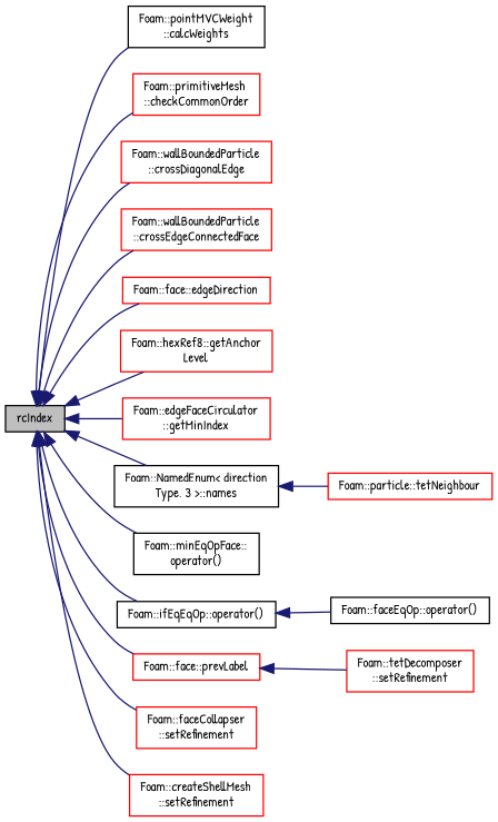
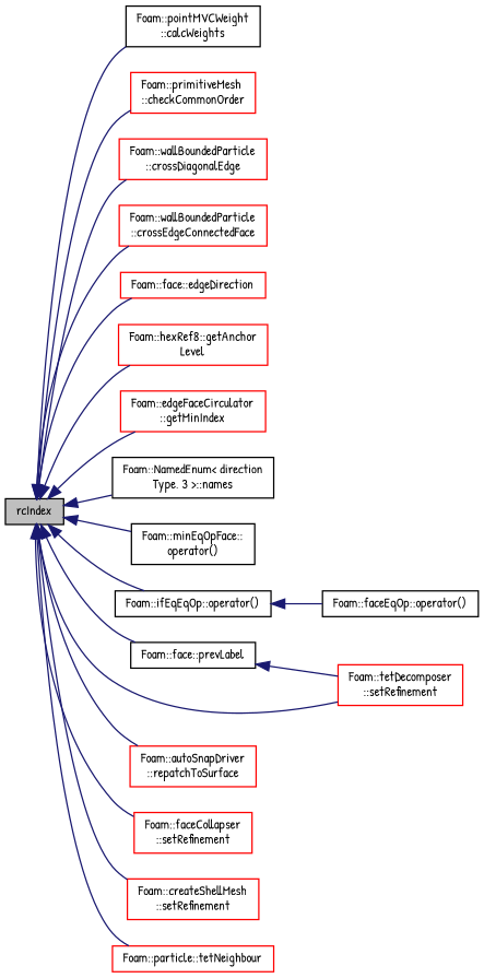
  digraph {
    fontname="Patrick Hand"
    rankdir=LR
    node [color=red fontname="Patrick Hand" fontsize=10 shape=record]
    edge [color=midnightblue dir=back fontname="Patrick Hand" fontsize=10 labelfontname=FreeSans labelfontsize=10 style=solid]
    n1 [color=black fillcolor=grey75 fontcolor=black height=0.2 label=rcIndex style=filled width=0.4]
    n2 [color=black height=0.2 label="Foam::pointMVCWeight\l::calcWeights" width=0.4]
    n3 [height=0.2 label="Foam::primitiveMesh\l::checkCommonOrder" width=0.4]
    n4 [height=0.2 label="Foam::wallBoundedParticle\l::crossDiagonalEdge" width=0.4]
    n5 [height=0.2 label="Foam::wallBoundedParticle\l::crossEdgeConnectedFace" width=0.4]
    n6 [height=0.2 label="Foam::face::edgeDirection" width=0.4]
    n7 [height=0.2 label="Foam::hexRef8::getAnchor\lLevel" width=0.4]
    n8 [height=0.2 label="Foam::edgeFaceCirculator\l::getMinIndex" width=0.4]
    n9 [color=black height=0.2 label="Foam::NamedEnum\< direction\lType, 3 \>::names" width=0.4]
    n10 [color=black height=0.2 label="Foam::minEqOpFace::\loperator()" width=0.4]
    n11 [color=black height=0.2 label="Foam::ifEqEqOp::operator()" width=0.4]
-   n12 [height=0.2 label="Foam::face::prevLabel" width=0.4]
+   n12 [color=black height=0.2 label="Foam::face::prevLabel" width=0.4]
    n13 [height=0.2 label="Foam::tetDecomposer\l::setRefinement" width=0.4]
+   n14 [height=0.2 label="Foam::autoSnapDriver\l::repatchToSurface" width=0.4]
    n15 [height=0.2 label="Foam::faceCollapser\l::setRefinement" width=0.4]
    n16 [height=0.2 label="Foam::createShellMesh\l::setRefinement" width=0.4]
    n17 [height=0.2 label="Foam::particle::tetNeighbour" width=0.4]
    n18 [color=black height=0.2 label="Foam::faceEqOp::operator()" width=0.4]
    n1 -> n2
    n1 -> n3
    n1 -> n4
    n1 -> n5
    n1 -> n6
    n1 -> n7
    n1 -> n8
    n1 -> n9
    n1 -> n10
    n1 -> n11
    n1 -> n12
+   n1 -> n13
+   n1 -> n14
    n1 -> n15
    n1 -> n16
-   n9 -> n17
+   n1 -> n17
    n11 -> n18
    n12 -> n13
  }
